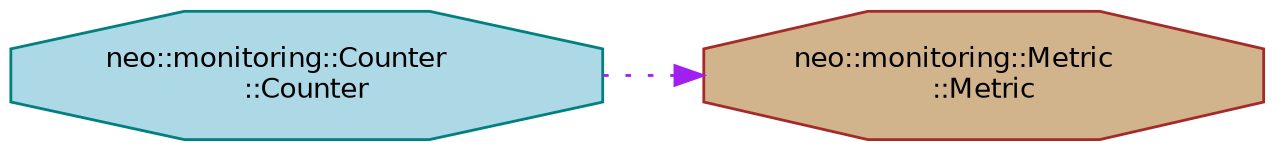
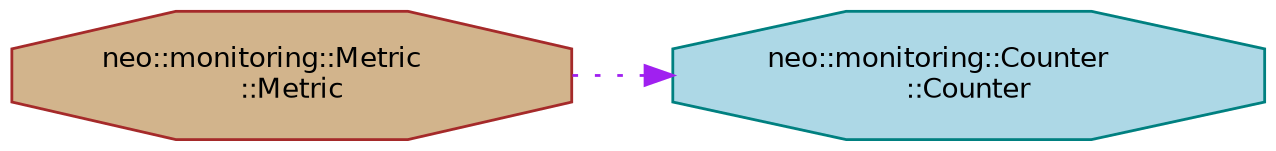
  digraph {
    rankdir=LR
    node [fontname=Helvetica fontsize=10 shape=octagon style=filled]
    n1 [color=teal fillcolor=lightblue fontcolor=black height=0.2 label="neo::monitoring::Counter\l::Counter" width=0.4]
    n2 [color=brown fillcolor=tan height=0.2 label="neo::monitoring::Metric\l::Metric" width=0.4]
-   n1 -> n2 [color=purple fontname=Helvetica fontsize=10 labelfontname=Helvetica labelfontsize=10 style=dotted]
+   n2 -> n1 [color=purple fontname=Helvetica fontsize=10 labelfontname=Helvetica labelfontsize=10 style=dotted]
  }
